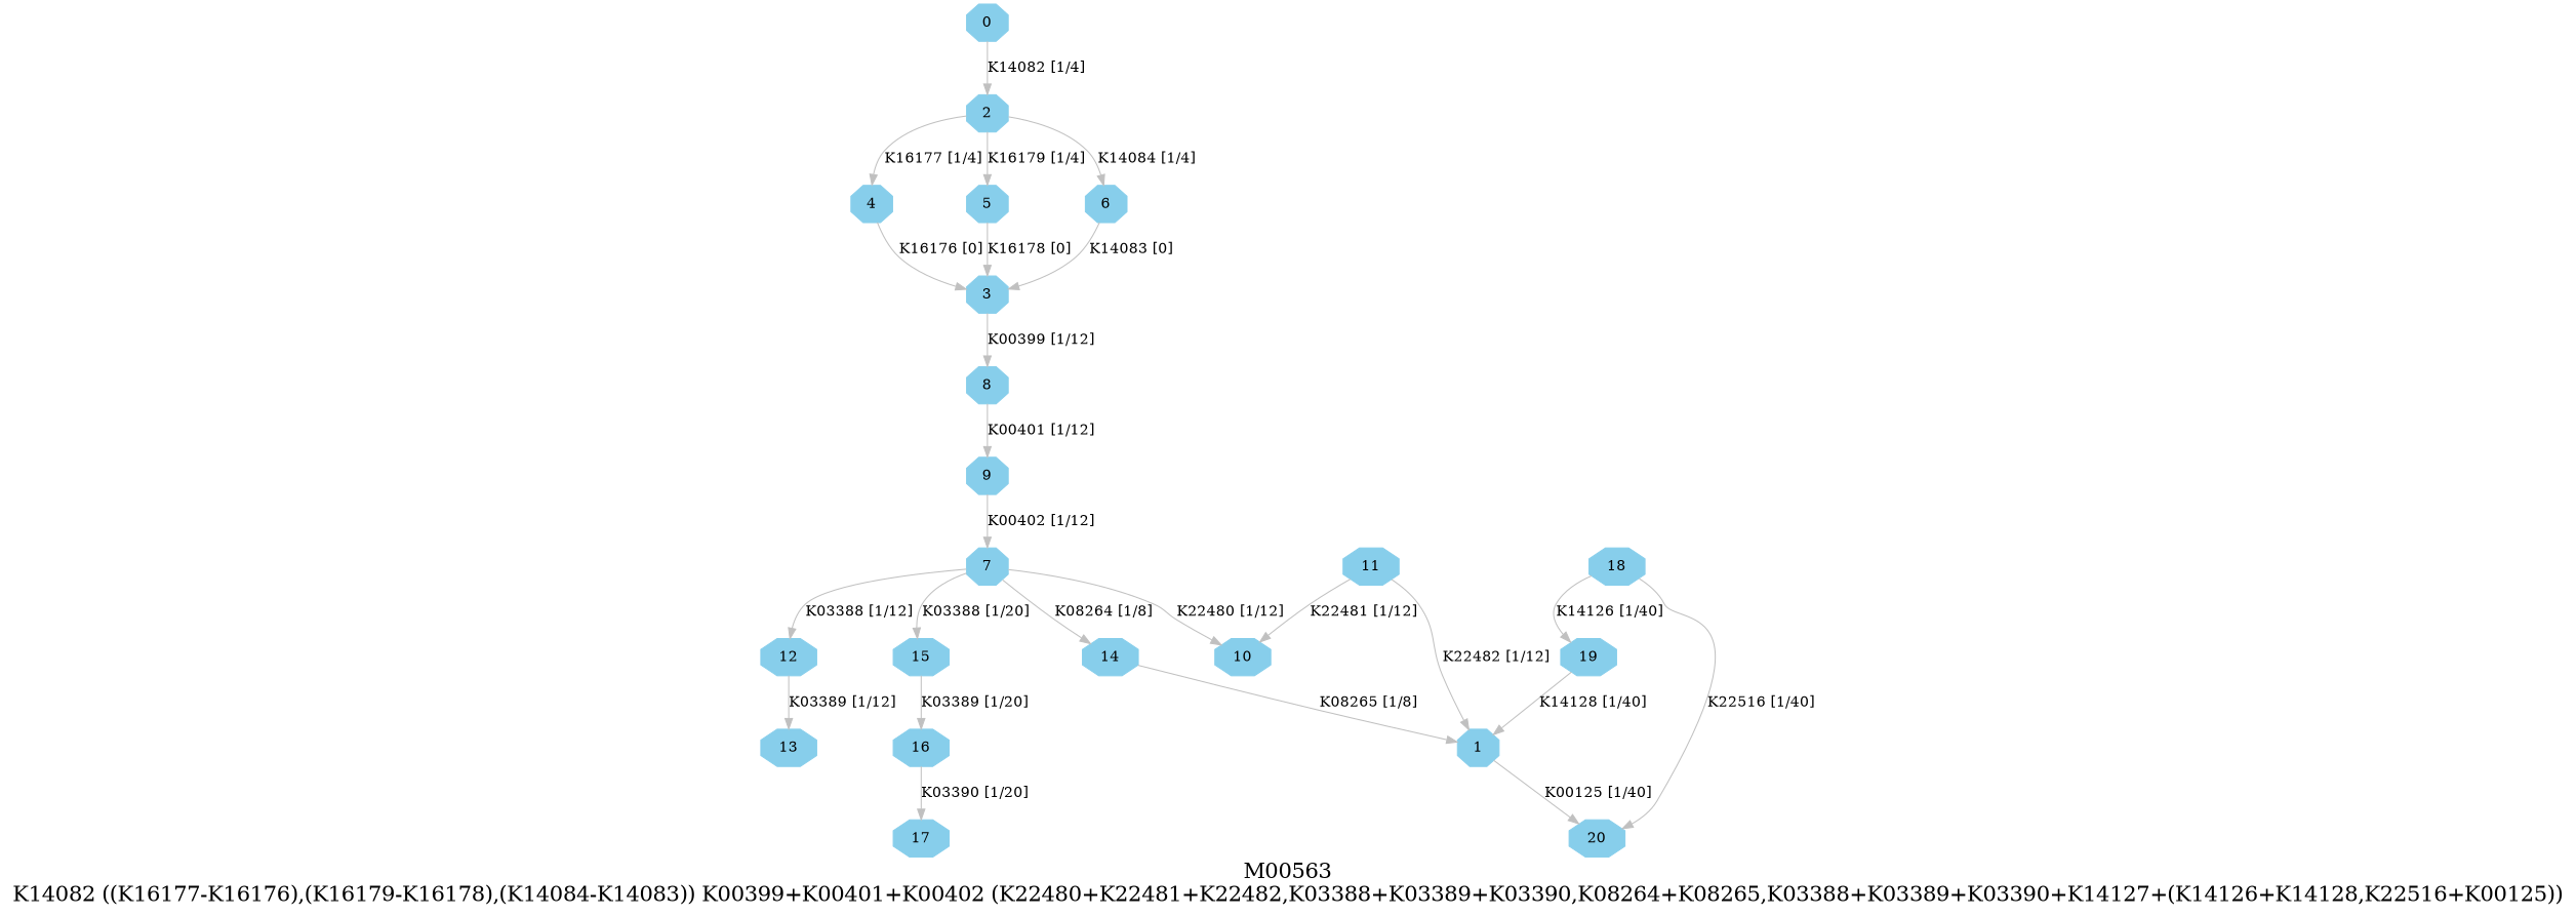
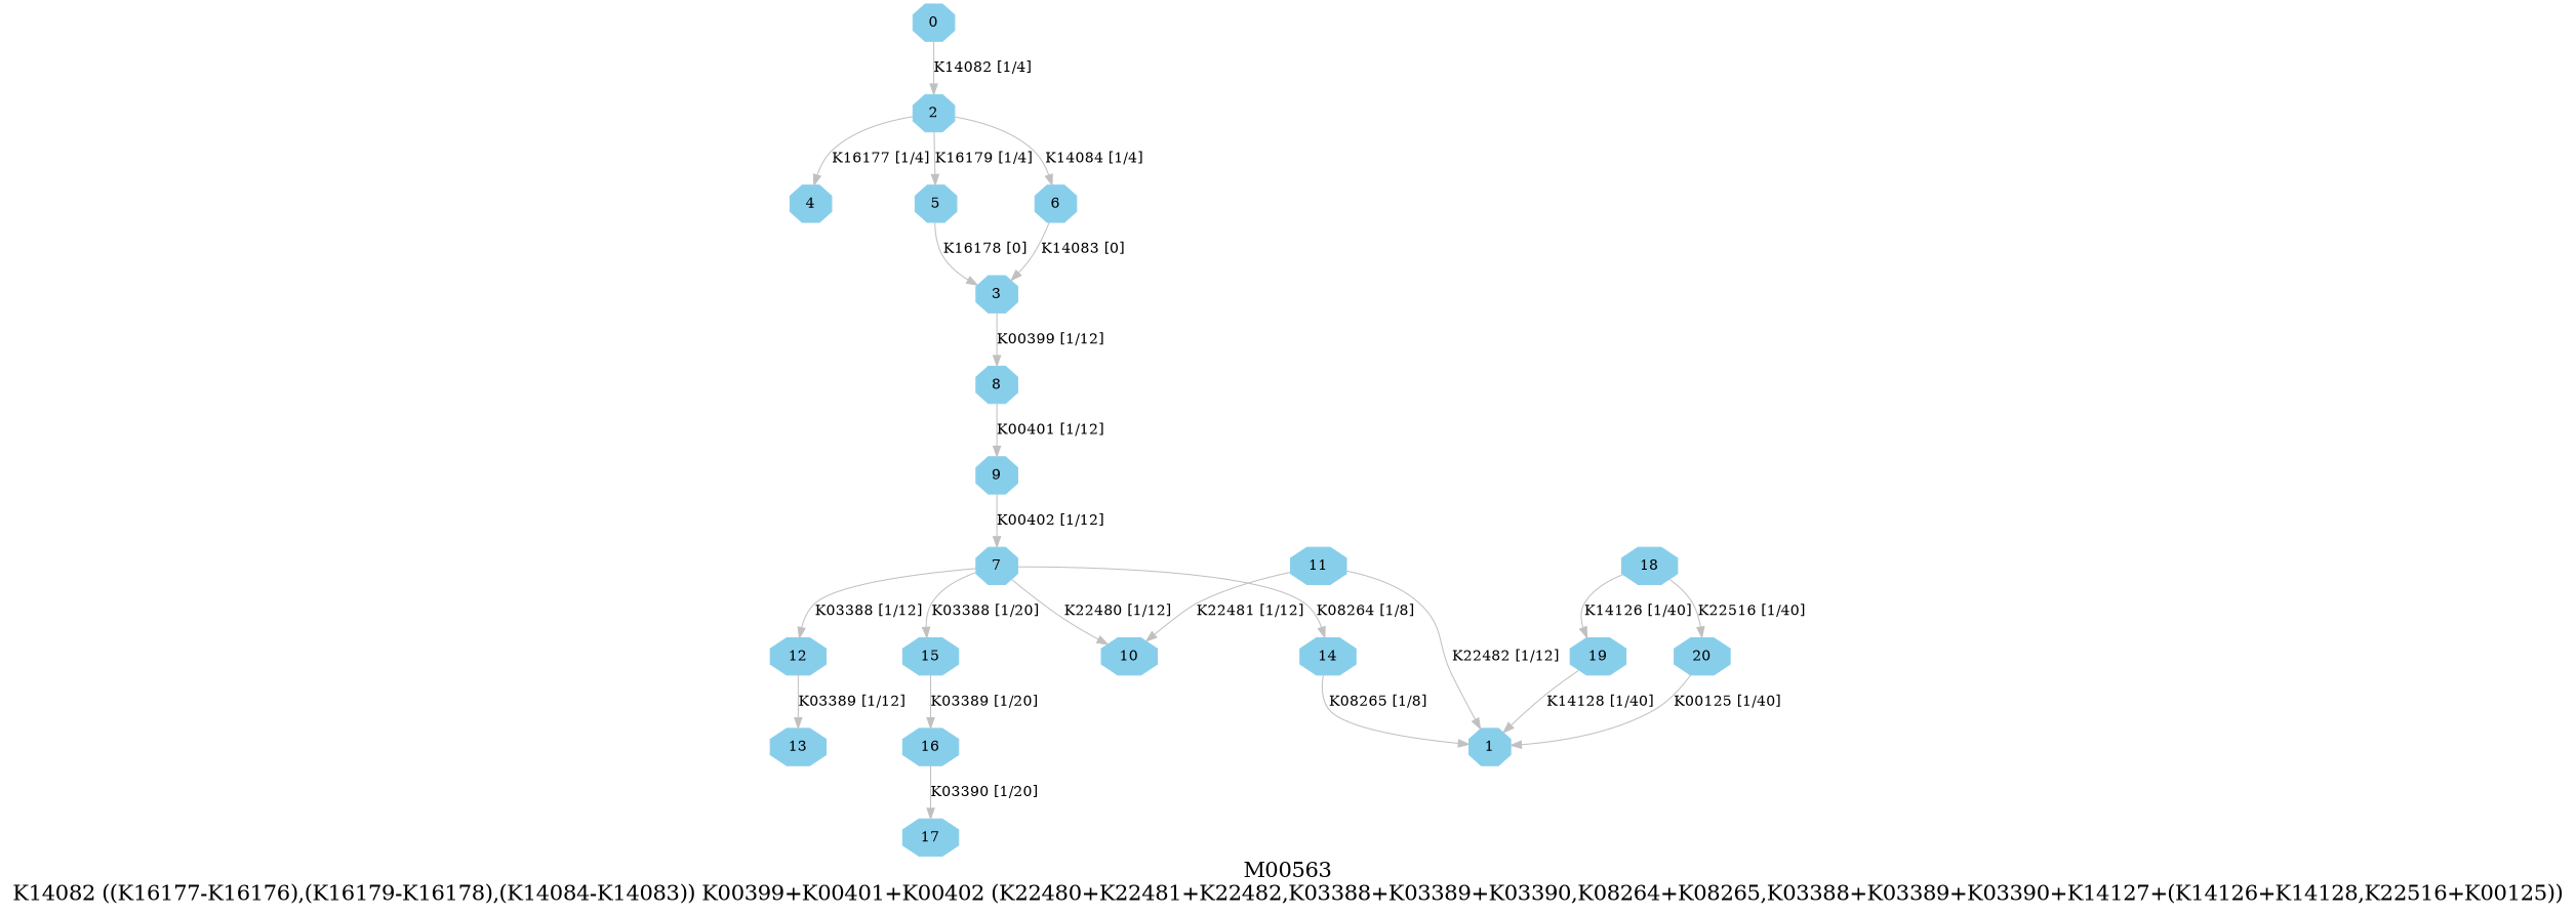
  digraph {
    fontsize=20
    label="M00563\nK14082 ((K16177-K16176),(K16179-K16178),(K14084-K14083)) K00399+K00401+K00402 (K22480+K22481+K22482,K03388+K03389+K03390,K08264+K08265,K03388+K03389+K03390+K14127+(K14126+K14128,K22516+K00125))"
    node [color=skyblue shape=octagon style=filled]
    edge [color=grey]
    0 [height=.3 width=.3]
    1 [height=.3 width=.3]
    2 [height=.3 width=.3]
    3 [height=.3 width=.3]
    4 [height=.3 width=.3]
    5 [height=.3 width=.3]
    6 [height=.3 width=.3]
    7 [height=.3 width=.3]
    8 [height=.3 width=.3]
    9 [height=.3 width=.3]
    10 [height=.3 width=.3]
    11 [height=.3 width=.3]
    12 [height=.3 width=.3]
    13 [height=.3 width=.3]
    14 [height=.3 width=.3]
    15 [height=.3 width=.3]
    16 [height=.3 width=.3]
    17 [height=.3 width=.3]
    18 [height=.3 width=.3]
    19 [height=.3 width=.3]
    20 [height=.3 width=.3]
    subgraph sub_1 {
      0
      1
      2
      3
      4
      5
      6
      7
      8
      9
      10
      11
      12
      13
      14
      15
      16
      17
      18
      19
      20
    }
    0 -> 2 [label="K14082 [1/4]"]
    2 -> 4 [label="K16177 [1/4]"]
    2 -> 5 [label="K16179 [1/4]"]
    2 -> 6 [label="K14084 [1/4]"]
    3 -> 8 [label="K00399 [1/12]"]
-   4 -> 3 [label="K16176 [0]"]
    5 -> 3 [label="K16178 [0]"]
    6 -> 3 [label="K14083 [0]"]
    7 -> 10 [label="K22480 [1/12]"]
    7 -> 12 [label="K03388 [1/12]"]
    7 -> 14 [label="K08264 [1/8]"]
    7 -> 15 [label="K03388 [1/20]"]
    8 -> 9 [label="K00401 [1/12]"]
    9 -> 7 [label="K00402 [1/12]"]
    11 -> 1 [label="K22482 [1/12]"]
    11 -> 10 [label="K22481 [1/12]"]
    12 -> 13 [label="K03389 [1/12]"]
    14 -> 1 [label="K08265 [1/8]"]
    15 -> 16 [label="K03389 [1/20]"]
    16 -> 17 [label="K03390 [1/20]"]
    18 -> 19 [label="K14126 [1/40]"]
    18 -> 20 [label="K22516 [1/40]"]
    19 -> 1 [label="K14128 [1/40]"]
-   1 -> 20 [label="K00125 [1/40]"]
+   20 -> 1 [label="K00125 [1/40]"]
  }
